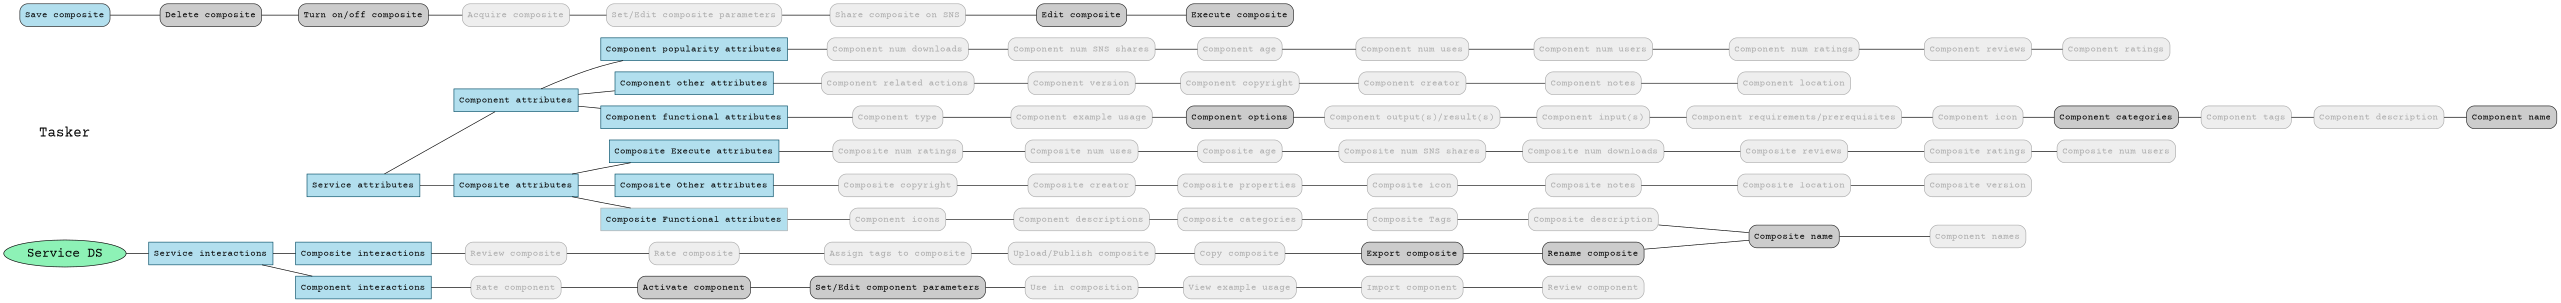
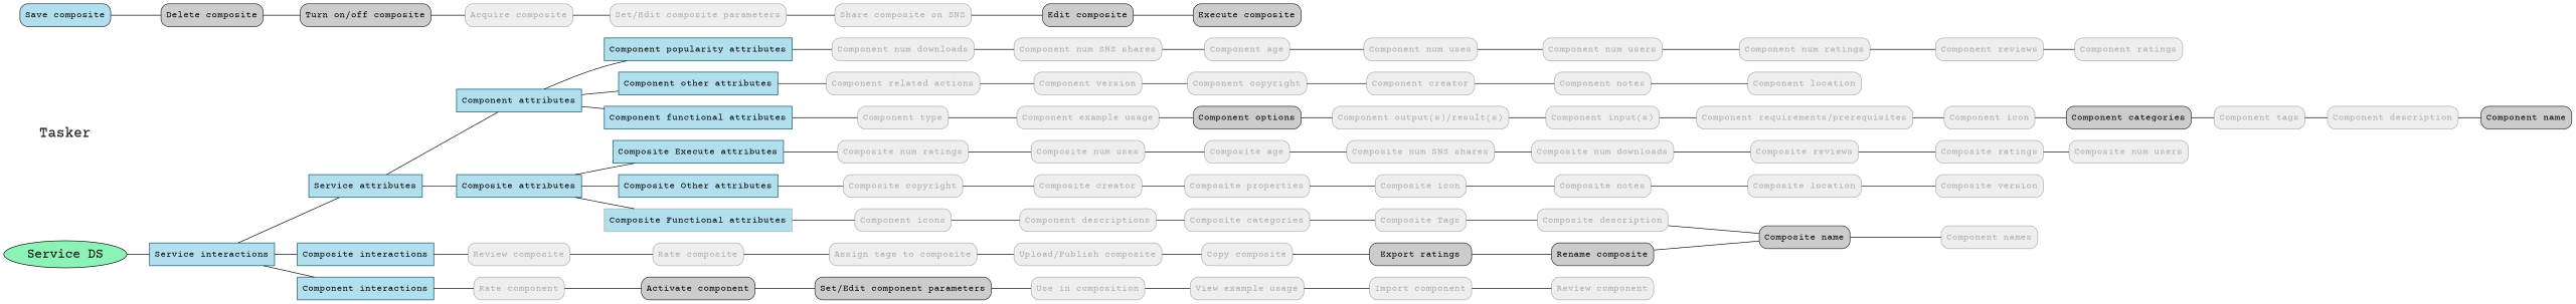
  digraph {
    fontname="Courier Prime"
    rankdir=LR
    node [color="#AAAAAA" fillcolor="#EEEEEE" fontname="Courier Prime" fontsize=15 style="rounded,filled" fontcolor="#AAAAAA" shape=rect]
    edge [arrowhead=none fontname="Courier Prime"]
    "Service DS" [color="047b35" fillcolor="#8df2b6" fontsize=20 style=filled fontcolor="" shape=""]
    "Service interactions" [color="#004a63" fillcolor=lightblue2 fontcolor="#000000" shape=box style=filled]
    "Service attributes" [color="#004a63" fillcolor=lightblue2 fontcolor="#000000" shape=box style=filled]
    "Composite interactions" [color="#004a63" fillcolor=lightblue2 fontcolor="#000000" shape=box style=filled]
    "Component interactions" [color="#004a63" fillcolor=lightblue2 fontcolor="#000000" shape=box style=filled]
    Tasker [color="#FFFFFF" fillcolor="#FFFFFF" fontcolor="#000000" fontsize=22 style=filled shape=""]
    "Component attributes" [color="#004a63" fillcolor=lightblue2 fontcolor="#000000" shape=box style=filled]
    "Composite attributes" [color="#004a63" fillcolor=lightblue2 fontcolor="#000000" shape=box style=filled]
    "Review composite"
    "Rate component"
    "Component popularity attributes" [color="#004a63" fillcolor=lightblue2 fontcolor="#000000" shape=box style=filled]
    "Component other attributes" [color="#004a63" fillcolor=lightblue2 fontcolor="#000000" shape=box style=filled]
    "Component functional attributes" [color="#004a63" fillcolor=lightblue2 fontcolor="#000000" shape=box style=filled]
    "Component num downloads"
    "Component related actions"
    "Component type"
    n17 [color="#004a63" fillcolor=lightblue2 fontcolor="#000000" label="Composite Execute attributes" shape=box style=filled]
    "Composite Other attributes" [color="#004a63" fillcolor=lightblue2 fontcolor="#000000" shape=box style=filled]
    "Composite Functional attributes" [fillcolor=lightblue2 fontcolor="#000000" shape=box style=filled]
    "Composite num ratings"
    "Composite copyright"
    "Component icons"
    "Composite num uses"
    "Composite creator"
    "Component descriptions"
    "Rate composite"
    "Activate component" [color="#222222" fillcolor="#CCCCCC" fontcolor="#000000"]
    "Component num SNS shares"
    "Component version"
    "Component example usage"
    "Component options" [color="#222222" fillcolor="#CCCCCC" fontcolor="#000000"]
    "Component output(s)/result(s)"
    "Component input(s)"
    "Composite name" [color="#222222" fillcolor="#CCCCCC" fontcolor="#000000"]
    "Component names"
-   "Export composite" [color="#222222" fillcolor="#CCCCCC" fontcolor="#000000"]
+   "Export composite" [color="#222222" fillcolor="#CCCCCC" fontcolor="#000000" label="Export ratings"]
    "Rename composite" [color="#222222" fillcolor="#CCCCCC" fontcolor="#000000"]
    "Save composite" [color="#222222" fillcolor=lightblue2 fontcolor="#000000"]
    "Delete composite" [color="#222222" fillcolor="#CCCCCC" fontcolor="#000000"]
    "Turn on/off composite" [color="#222222" fillcolor="#CCCCCC" fontcolor="#000000"]
    "Acquire composite"
    "Set/Edit composite parameters"
    "Edit composite" [color="#222222" fillcolor="#CCCCCC" fontcolor="#000000"]
    "Execute composite" [color="#222222" fillcolor="#CCCCCC" fontcolor="#000000"]
    "Set/Edit component parameters" [color="#222222" fillcolor="#CCCCCC" fontcolor="#000000"]
    "Use in composition"
    "View example usage"
    "Component categories" [color="#222222" fillcolor="#CCCCCC" fontcolor="#000000"]
    "Component tags"
    "Component description"
    "Component name" [color="#222222" fillcolor="#CCCCCC" fontcolor="#000000"]
    "Composite age"
    "Assign tags to composite"
    "Upload/Publish composite"
    "Component age"
    "Component num uses"
    "Component num users"
    "Component num ratings"
    "Copy composite"
    "Component reviews"
    "Component ratings"
    "Component copyright"
    "Composite properties"
    "Component creator"
    "Composite icon"
    "Composite notes"
    "Composite location"
    "Composite categories"
    "Composite Tags"
    "Component requirements/prerequisites"
    "Component icon"
    "Composite description"
    "Composite num SNS shares"
    "Composite num downloads"
    "Composite reviews"
    "Composite ratings"
    "Composite num users"
    "Share composite on SNS"
    "Import component"
    "Composite version"
    "Component notes"
    "Component location"
    "Review component"
    "Service DS" -> "Service interactions"
+   "Service interactions" -> "Service attributes"
    "Service interactions" -> "Composite interactions"
    "Service interactions" -> "Component interactions"
    "Service attributes" -> "Component attributes"
    "Service attributes" -> "Composite attributes"
    "Composite interactions" -> "Review composite"
    "Component interactions" -> "Rate component"
    "Component attributes" -> "Component popularity attributes"
    "Component attributes" -> "Component other attributes"
    "Component attributes" -> "Component functional attributes"
    "Composite attributes" -> n17
    "Composite attributes" -> "Composite Other attributes"
    "Composite attributes" -> "Composite Functional attributes"
    "Review composite" -> "Rate composite"
    "Rate component" -> "Activate component"
    "Component popularity attributes" -> "Component num downloads"
    "Component other attributes" -> "Component related actions"
    "Component functional attributes" -> "Component type"
    "Component num downloads" -> "Component num SNS shares"
    "Component related actions" -> "Component version"
    "Component type" -> "Component example usage"
    n17 -> "Composite num ratings"
    "Composite Other attributes" -> "Composite copyright"
    "Composite Functional attributes" -> "Component icons"
    "Composite num ratings" -> "Composite num uses"
    "Composite copyright" -> "Composite creator"
    "Component icons" -> "Component descriptions"
    "Composite num uses" -> "Composite age"
    "Composite creator" -> "Composite properties"
    "Component descriptions" -> "Composite categories"
    "Rate composite" -> "Assign tags to composite"
    "Activate component" -> "Set/Edit component parameters"
    "Component num SNS shares" -> "Component age"
    "Component version" -> "Component copyright"
    "Component example usage" -> "Component options"
    "Component options" -> "Component output(s)/result(s)"
    "Component output(s)/result(s)" -> "Component input(s)"
    "Component input(s)" -> "Component requirements/prerequisites"
    "Composite name" -> "Component names"
    "Export composite" -> "Rename composite"
    "Rename composite" -> "Composite name"
    "Save composite" -> "Delete composite"
    "Delete composite" -> "Turn on/off composite"
    "Turn on/off composite" -> "Acquire composite"
    "Acquire composite" -> "Set/Edit composite parameters"
    "Set/Edit composite parameters" -> "Share composite on SNS"
    "Edit composite" -> "Execute composite"
    "Set/Edit component parameters" -> "Use in composition"
    "Use in composition" -> "View example usage"
    "View example usage" -> "Import component"
    "Component categories" -> "Component tags"
    "Component tags" -> "Component description"
    "Component description" -> "Component name"
    "Composite age" -> "Composite num SNS shares"
    "Assign tags to composite" -> "Upload/Publish composite"
    "Upload/Publish composite" -> "Copy composite"
    "Component age" -> "Component num uses"
    "Component num uses" -> "Component num users"
    "Component num users" -> "Component num ratings"
    "Component num ratings" -> "Component reviews"
    "Copy composite" -> "Export composite"
    "Component reviews" -> "Component ratings"
    "Component copyright" -> "Component creator"
    "Composite properties" -> "Composite icon"
    "Component creator" -> "Component notes"
    "Composite icon" -> "Composite notes"
    "Composite notes" -> "Composite location"
    "Composite location" -> "Composite version"
    "Composite categories" -> "Composite Tags"
    "Composite Tags" -> "Composite description"
    "Component requirements/prerequisites" -> "Component icon"
    "Component icon" -> "Component categories"
    "Composite description" -> "Composite name"
    "Composite num SNS shares" -> "Composite num downloads"
    "Composite num downloads" -> "Composite reviews"
    "Composite reviews" -> "Composite ratings"
    "Composite ratings" -> "Composite num users"
    "Share composite on SNS" -> "Edit composite"
    "Import component" -> "Review component"
    "Component notes" -> "Component location"
  }
